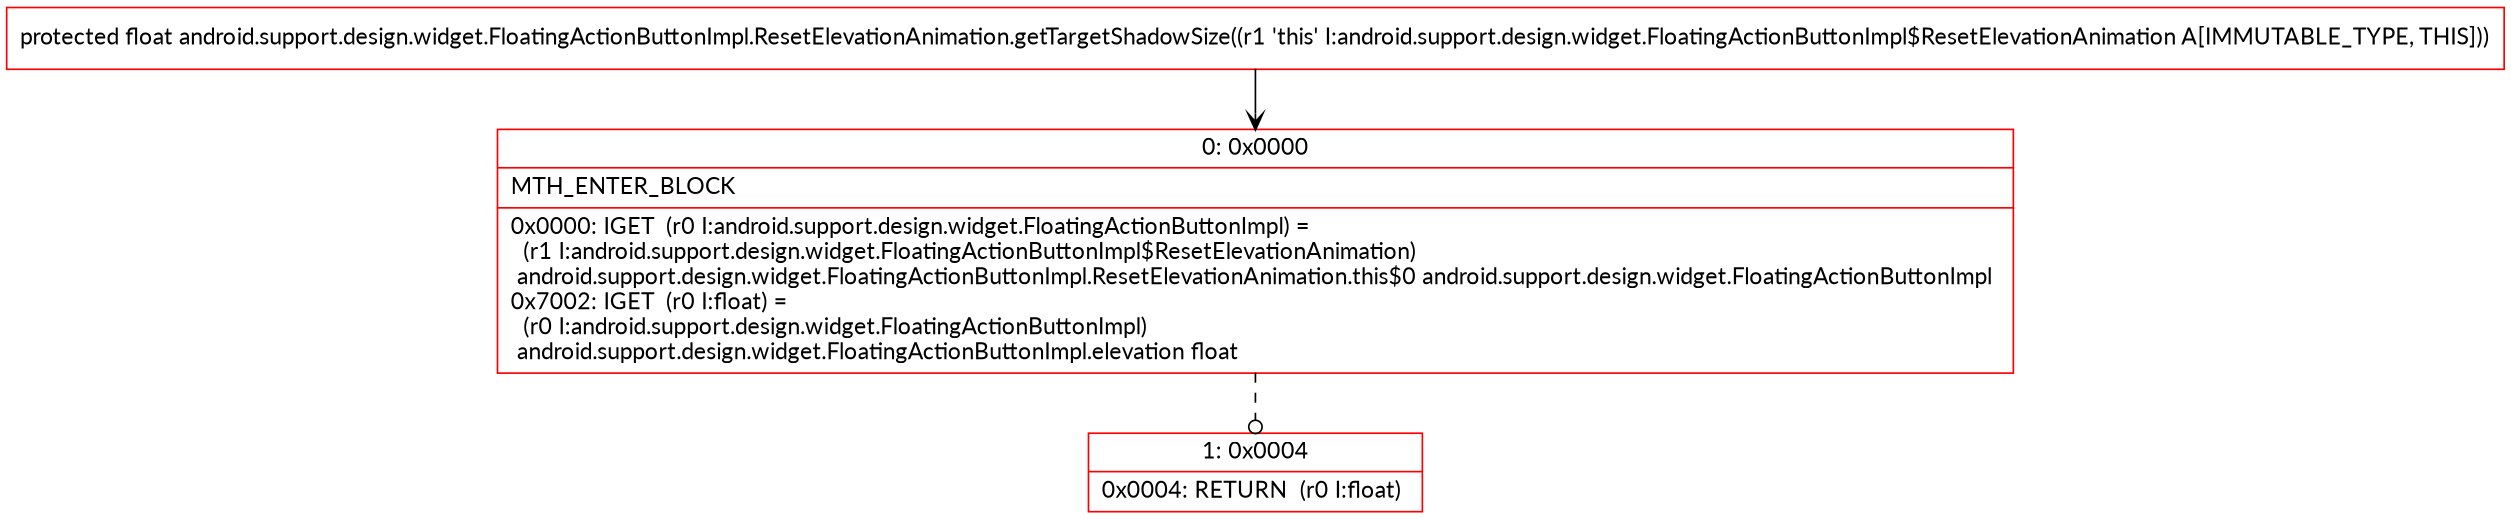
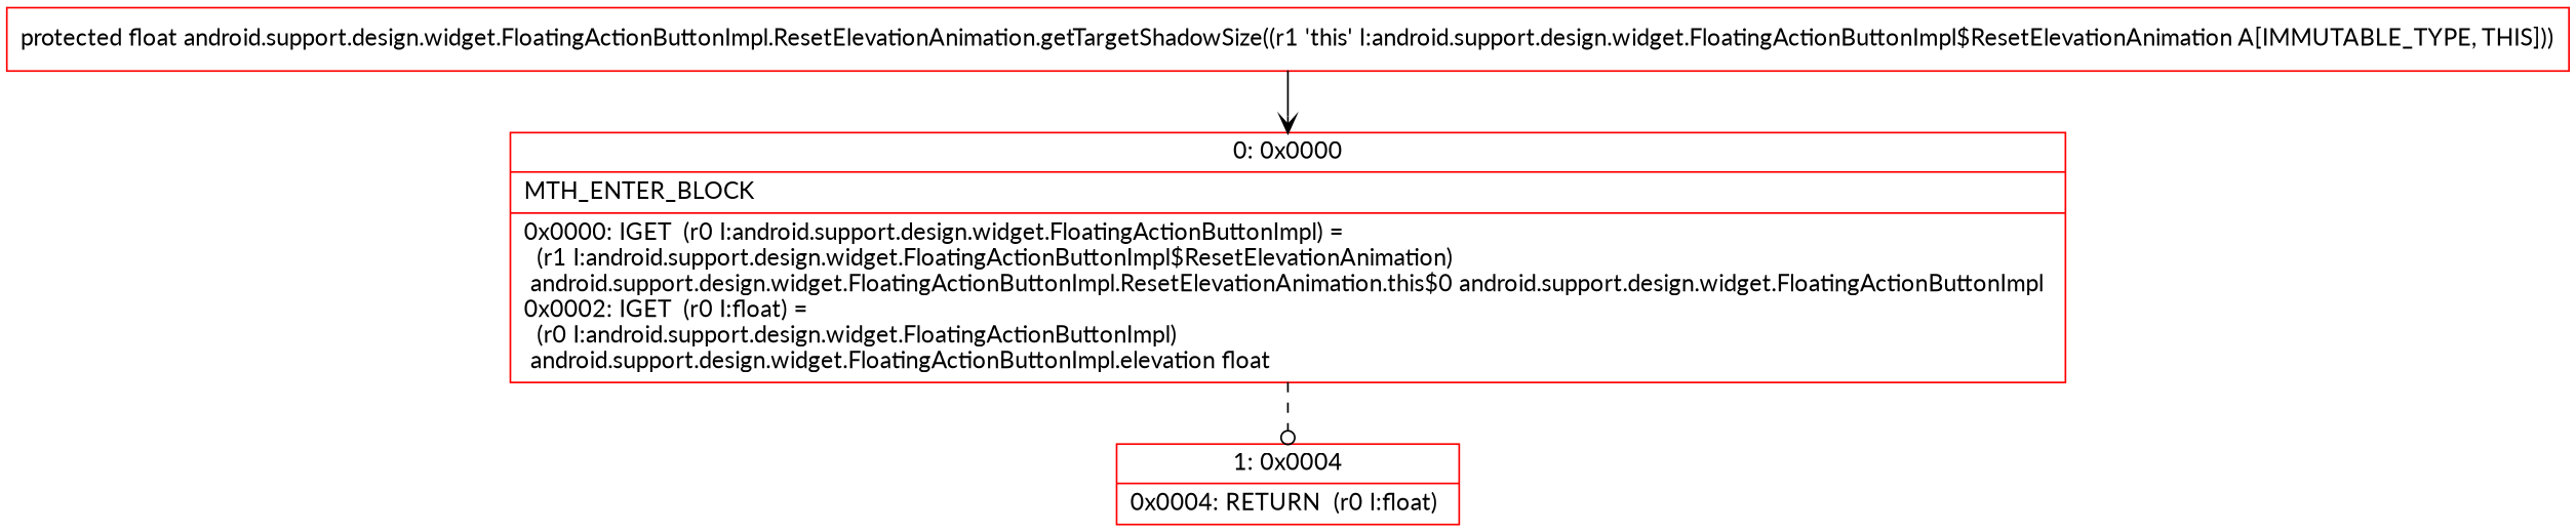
  digraph {
    fontname=Lato
    node [shape=record color=red fontname=Lato]
    edge [fontname=Lato]
-   n1 [label="{0\:\ 0x0000|MTH_ENTER_BLOCK\l|0x0000: IGET  (r0 I:android.support.design.widget.FloatingActionButtonImpl) = \l  (r1 I:android.support.design.widget.FloatingActionButtonImpl$ResetElevationAnimation)\l android.support.design.widget.FloatingActionButtonImpl.ResetElevationAnimation.this$0 android.support.design.widget.FloatingActionButtonImpl \l0x7002: IGET  (r0 I:float) = \l  (r0 I:android.support.design.widget.FloatingActionButtonImpl)\l android.support.design.widget.FloatingActionButtonImpl.elevation float \l}"]
+   n1 [label="{0\:\ 0x0000|MTH_ENTER_BLOCK\l|0x0000: IGET  (r0 I:android.support.design.widget.FloatingActionButtonImpl) = \l  (r1 I:android.support.design.widget.FloatingActionButtonImpl$ResetElevationAnimation)\l android.support.design.widget.FloatingActionButtonImpl.ResetElevationAnimation.this$0 android.support.design.widget.FloatingActionButtonImpl \l0x0002: IGET  (r0 I:float) = \l  (r0 I:android.support.design.widget.FloatingActionButtonImpl)\l android.support.design.widget.FloatingActionButtonImpl.elevation float \l}"]
    n2 [label="{1\:\ 0x0004|0x0004: RETURN  (r0 I:float) \l}"]
    n3 [label="{protected float android.support.design.widget.FloatingActionButtonImpl.ResetElevationAnimation.getTargetShadowSize((r1 'this' I:android.support.design.widget.FloatingActionButtonImpl$ResetElevationAnimation A[IMMUTABLE_TYPE, THIS])) }"]
    n1 -> n2 [style=dashed arrowhead=odot]
    n3 -> n1 [style=solid arrowhead=vee]
  }
